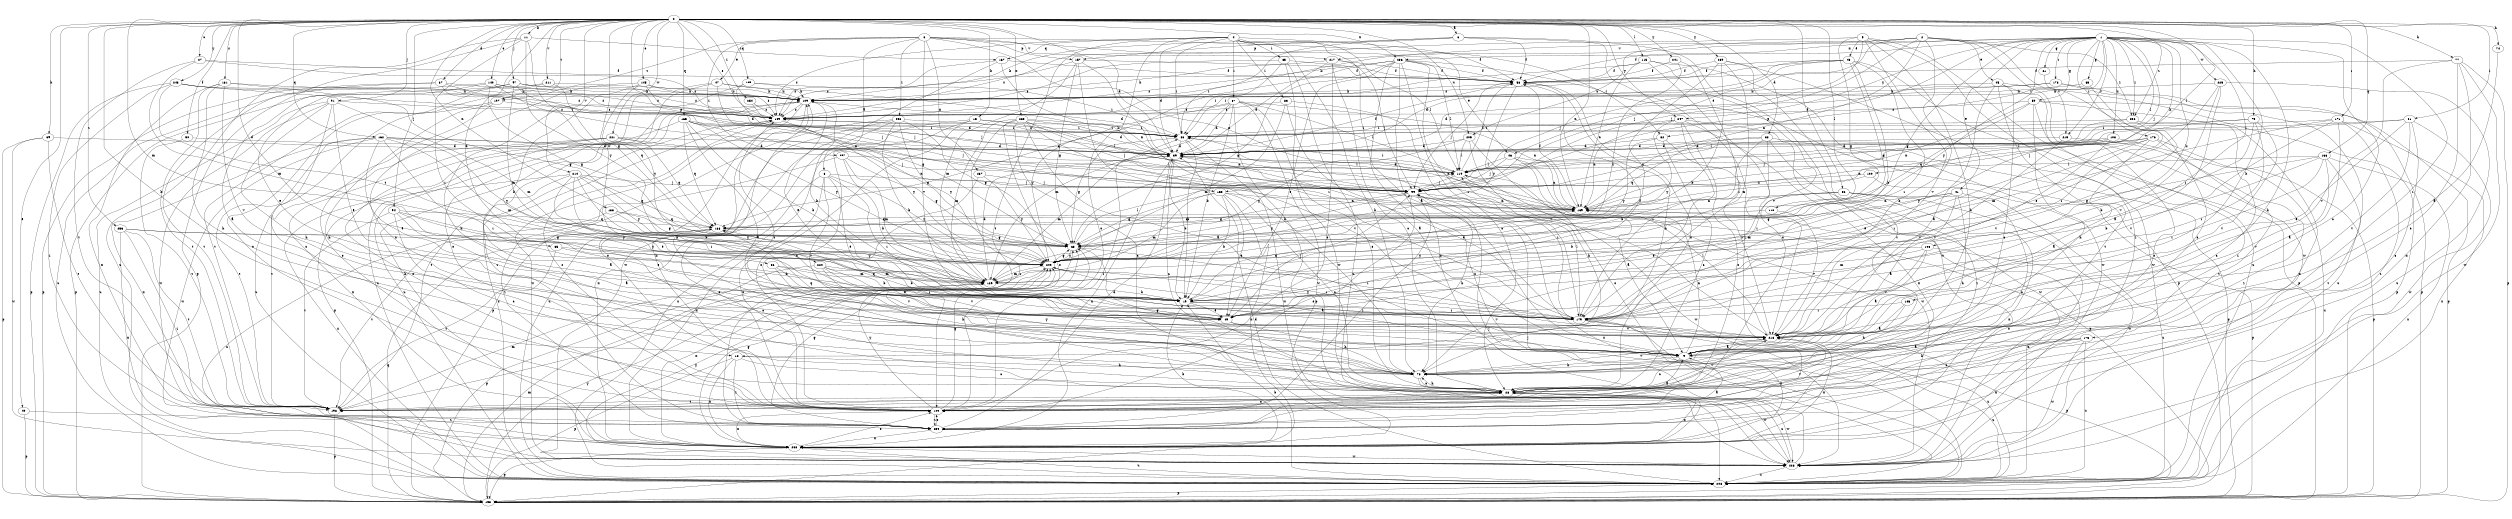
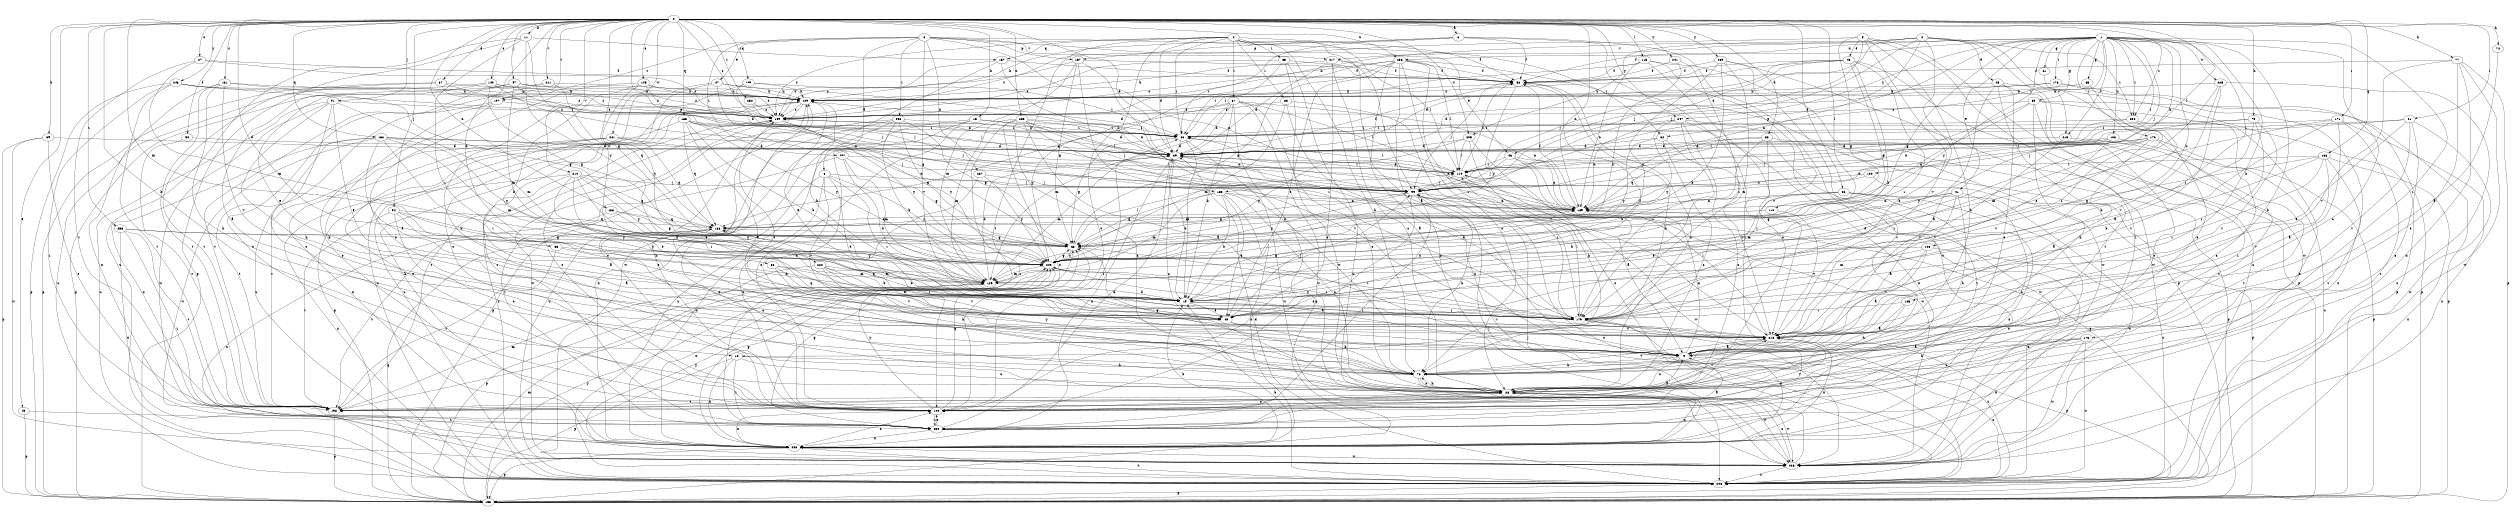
  strict digraph {
    0
    6
    11
    15
    18
    27
    35
    36
    37
    38
    39
    40
    50
    56
    69
    74
    75
    77
    81
    91
    94
    97
    115
    118
    119
    129
    133
    139
    140
    145
    155
    162
    165
    166
    169
    171
    181
    189
    197
    205
    211
    214
    221
    224
    233
    236
    239
    241
    243
    247
    253
    254
    256
    58
    109
    228
    157
    88
    259
    68
    179
    249
    167
    208
    158
    28
    149
    78
    238
    198
    19
    218
    168
    49
    9
    99
    1
    41
    59
    61
    65
    82
    100
    103
    105
    108
    173
    175
    176
    215
    225
    2
    45
    46
    217
    3
    8
    47
    237
    257
    258
    4
    83
    85
    87
    5
    48
    0 -> 6 [label=a]
    0 -> 11 [label=b]
    0 -> 15 [label=b]
    0 -> 18 [label=b]
    0 -> 27 [label=c]
    0 -> 35 [label=d]
    0 -> 36 [label=d]
    0 -> 37 [label=d]
    0 -> 38 [label=d]
    0 -> 39 [label=d]
    0 -> 40 [label=e]
    0 -> 50 [label=f]
    0 -> 56 [label=f]
    0 -> 69 [label=h]
    0 -> 74 [label=h]
    0 -> 75 [label=h]
    0 -> 77 [label=h]
    0 -> 81 [label=i]
    0 -> 91 [label=j]
    0 -> 94 [label=j]
    0 -> 97 [label=j]
    0 -> 115 [label=l]
    0 -> 118 [label=l]
    0 -> 119 [label=l]
    0 -> 129 [label=m]
    0 -> 133 [label=n]
    0 -> 139 [label=n]
    0 -> 140 [label=o]
    0 -> 145 [label=o]
    0 -> 155 [label=p]
    0 -> 162 [label=q]
    0 -> 165 [label=q]
    0 -> 166 [label=q]
    0 -> 169 [label=r]
    0 -> 171 [label=r]
    0 -> 181 [label=s]
    0 -> 189 [label=s]
    0 -> 197 [label=t]
    0 -> 205 [label=u]
    0 -> 211 [label=v]
    0 -> 214 [label=v]
    0 -> 221 [label=w]
    0 -> 224 [label=w]
    0 -> 233 [label=x]
    0 -> 236 [label=x]
    0 -> 239 [label=y]
    0 -> 241 [label=y]
    0 -> 243 [label=y]
    0 -> 247 [label=y]
    0 -> 253 [label=z]
    0 -> 254 [label=z]
    0 -> 256 [label=z]
    6 -> 58 [label=f]
    6 -> 109 [label=k]
    6 -> 228 [label=w]
    6 -> 157 [label=p]
    6 -> 88 [label=i]
    6 -> 259 [label=z]
    11 -> 68 [label=g]
    11 -> 179 [label=r]
    11 -> 249 [label=y]
    11 -> 167 [label=q]
    11 -> 208 [label=u]
    11 -> 158 [label=p]
    15 -> 119 [label=l]
    15 -> 88 [label=i]
    15 -> 208 [label=u]
    15 -> 28 [label=c]
    15 -> 149 [label=o]
    18 -> 259 [label=z]
    18 -> 158 [label=p]
    18 -> 28 [label=c]
    18 -> 78 [label=h]
    18 -> 238 [label=x]
    27 -> 129 [label=m]
    27 -> 189 [label=s]
    27 -> 58 [label=f]
    27 -> 198 [label=t]
    35 -> 249 [label=y]
    35 -> 198 [label=t]
    35 -> 19 [label=b]
    36 -> 129 [label=m]
    36 -> 78 [label=h]
    36 -> 19 [label=b]
    36 -> 218 [label=v]
    37 -> 39 [label=d]
    37 -> 189 [label=s]
    37 -> 109 [label=k]
    37 -> 158 [label=p]
    37 -> 198 [label=t]
    38 -> 39 [label=d]
    38 -> 259 [label=z]
    38 -> 179 [label=r]
    38 -> 158 [label=p]
    38 -> 19 [label=b]
    38 -> 168 [label=q]
    39 -> 119 [label=l]
    39 -> 129 [label=m]
    39 -> 58 [label=f]
    39 -> 109 [label=k]
    39 -> 179 [label=r]
    39 -> 28 [label=c]
    39 -> 238 [label=x]
    39 -> 19 [label=b]
    40 -> 259 [label=z]
    40 -> 158 [label=p]
    50 -> 39 [label=d]
    50 -> 198 [label=t]
    56 -> 139 [label=n]
    56 -> 228 [label=w]
    56 -> 208 [label=u]
    56 -> 238 [label=x]
    56 -> 19 [label=b]
    56 -> 49 [label=e]
    69 -> 39 [label=d]
    69 -> 228 [label=w]
    69 -> 158 [label=p]
    69 -> 198 [label=t]
    74 -> 9 [label=a]
    75 -> 88 [label=i]
    75 -> 179 [label=r]
    75 -> 19 [label=b]
    75 -> 218 [label=v]
    75 -> 99 [label=j]
    77 -> 58 [label=f]
    77 -> 228 [label=w]
    77 -> 158 [label=p]
    77 -> 28 [label=c]
    77 -> 238 [label=x]
    77 -> 218 [label=v]
    81 -> 119 [label=l]
    81 -> 228 [label=w]
    81 -> 88 [label=i]
    81 -> 28 [label=c]
    81 -> 218 [label=v]
    81 -> 49 [label=e]
    91 -> 129 [label=m]
    91 -> 189 [label=s]
    91 -> 228 [label=w]
    91 -> 208 [label=u]
    91 -> 28 [label=c]
    91 -> 78 [label=h]
    91 -> 49 [label=e]
    94 -> 249 [label=y]
    94 -> 28 [label=c]
    94 -> 198 [label=t]
    94 -> 168 [label=q]
    94 -> 49 [label=e]
    94 -> 9 [label=a]
    97 -> 129 [label=m]
    97 -> 189 [label=s]
    97 -> 109 [label=k]
    97 -> 158 [label=p]
    97 -> 49 [label=e]
    97 -> 99 [label=j]
    115 -> 139 [label=n]
    115 -> 58 [label=f]
    115 -> 228 [label=w]
    115 -> 88 [label=i]
    115 -> 149 [label=o]
    115 -> 218 [label=v]
    118 -> 218 [label=v]
    118 -> 168 [label=q]
    119 -> 39 [label=d]
    119 -> 58 [label=f]
    119 -> 228 [label=w]
    119 -> 88 [label=i]
    119 -> 9 [label=a]
    119 -> 99 [label=j]
    129 -> 39 [label=d]
    129 -> 19 [label=b]
    133 -> 68 [label=g]
    133 -> 249 [label=y]
    133 -> 208 [label=u]
    133 -> 168 [label=q]
    139 -> 58 [label=f]
    139 -> 168 [label=q]
    140 -> 139 [label=n]
    140 -> 189 [label=s]
    140 -> 109 [label=k]
    140 -> 68 [label=g]
    140 -> 208 [label=u]
    140 -> 9 [label=a]
    145 -> 189 [label=s]
    145 -> 109 [label=k]
    145 -> 249 [label=y]
    145 -> 28 [label=c]
    145 -> 19 [label=b]
    145 -> 99 [label=j]
    155 -> 129 [label=m]
    155 -> 139 [label=n]
    155 -> 68 [label=g]
    155 -> 28 [label=c]
    155 -> 238 [label=x]
    155 -> 19 [label=b]
    155 -> 49 [label=e]
    162 -> 39 [label=d]
    162 -> 129 [label=m]
    162 -> 139 [label=n]
    162 -> 228 [label=w]
    162 -> 179 [label=r]
    162 -> 249 [label=y]
    162 -> 238 [label=x]
    162 -> 198 [label=t]
    162 -> 49 [label=e]
    165 -> 88 [label=i]
    165 -> 68 [label=g]
    165 -> 249 [label=y]
    165 -> 158 [label=p]
    165 -> 19 [label=b]
    165 -> 168 [label=q]
    165 -> 9 [label=a]
    165 -> 99 [label=j]
    166 -> 119 [label=l]
    166 -> 68 [label=g]
    166 -> 179 [label=r]
    166 -> 208 [label=u]
    166 -> 198 [label=t]
    166 -> 19 [label=b]
    166 -> 218 [label=v]
    169 -> 109 [label=k]
    169 -> 88 [label=i]
    169 -> 78 [label=h]
    169 -> 99 [label=j]
    171 -> 129 [label=m]
    171 -> 88 [label=i]
    171 -> 259 [label=z]
    171 -> 208 [label=u]
    171 -> 218 [label=v]
    171 -> 9 [label=a]
    181 -> 109 [label=k]
    181 -> 68 [label=g]
    181 -> 78 [label=h]
    181 -> 238 [label=x]
    181 -> 198 [label=t]
    181 -> 218 [label=v]
    189 -> 88 [label=i]
    189 -> 249 [label=y]
    189 -> 198 [label=t]
    197 -> 189 [label=s]
    197 -> 208 [label=u]
    197 -> 149 [label=o]
    197 -> 78 [label=h]
    205 -> 39 [label=d]
    205 -> 119 [label=l]
    205 -> 228 [label=w]
    205 -> 249 [label=y]
    205 -> 78 [label=h]
    211 -> 109 [label=k]
    211 -> 149 [label=o]
    211 -> 198 [label=t]
    211 -> 168 [label=q]
    214 -> 179 [label=r]
    214 -> 249 [label=y]
    214 -> 208 [label=u]
    214 -> 19 [label=b]
    214 -> 168 [label=q]
    214 -> 49 [label=e]
    214 -> 9 [label=a]
    214 -> 99 [label=j]
    221 -> 39 [label=d]
    221 -> 149 [label=o]
    221 -> 238 [label=x]
    221 -> 198 [label=t]
    221 -> 168 [label=q]
    221 -> 99 [label=j]
    224 -> 129 [label=m]
    224 -> 179 [label=r]
    224 -> 158 [label=p]
    224 -> 19 [label=b]
    224 -> 218 [label=v]
    224 -> 49 [label=e]
    233 -> 39 [label=d]
    233 -> 129 [label=m]
    233 -> 139 [label=n]
    233 -> 88 [label=i]
    233 -> 259 [label=z]
    233 -> 28 [label=c]
    233 -> 149 [label=o]
    233 -> 218 [label=v]
    233 -> 9 [label=a]
    233 -> 99 [label=j]
    236 -> 119 [label=l]
    236 -> 189 [label=s]
    236 -> 58 [label=f]
    236 -> 68 [label=g]
    236 -> 179 [label=r]
    236 -> 208 [label=u]
    236 -> 158 [label=p]
    236 -> 28 [label=c]
    236 -> 238 [label=x]
    236 -> 168 [label=q]
    236 -> 49 [label=e]
    239 -> 58 [label=f]
    239 -> 228 [label=w]
    239 -> 179 [label=r]
    239 -> 249 [label=y]
    239 -> 198 [label=t]
    239 -> 19 [label=b]
    241 -> 58 [label=f]
    241 -> 179 [label=r]
    241 -> 249 [label=y]
    243 -> 189 [label=s]
    243 -> 109 [label=k]
    243 -> 88 [label=i]
    243 -> 259 [label=z]
    243 -> 158 [label=p]
-   243 -> 129 [label=t]
+   243 -> 198 [label=t]
    247 -> 139 [label=n]
    247 -> 228 [label=w]
    247 -> 88 [label=i]
    247 -> 179 [label=r]
    247 -> 249 [label=y]
    247 -> 149 [label=o]
    247 -> 238 [label=x]
    253 -> 259 [label=z]
    253 -> 68 [label=g]
    253 -> 249 [label=y]
    253 -> 238 [label=x]
    253 -> 198 [label=t]
    254 -> 39 [label=d]
    254 -> 189 [label=s]
    256 -> 119 [label=l]
    256 -> 88 [label=i]
    256 -> 28 [label=c]
    256 -> 218 [label=v]
    58 -> 109 [label=k]
    58 -> 249 [label=y]
    58 -> 28 [label=c]
    58 -> 78 [label=h]
    58 -> 99 [label=j]
    109 -> 189 [label=s]
    109 -> 228 [label=w]
    109 -> 259 [label=z]
    109 -> 208 [label=u]
    109 -> 149 [label=o]
    109 -> 19 [label=b]
    109 -> 49 [label=e]
    228 -> 249 [label=y]
    228 -> 208 [label=u]
    228 -> 28 [label=c]
    228 -> 99 [label=j]
    157 -> 129 [label=m]
    157 -> 189 [label=s]
    157 -> 58 [label=f]
    157 -> 68 [label=g]
    157 -> 179 [label=r]
    157 -> 78 [label=h]
    88 -> 39 [label=d]
    88 -> 139 [label=n]
    88 -> 189 [label=s]
    88 -> 228 [label=w]
    88 -> 68 [label=g]
    88 -> 19 [label=b]
    259 -> 39 [label=d]
    259 -> 68 [label=g]
    259 -> 149 [label=o]
    259 -> 238 [label=x]
    259 -> 9 [label=a]
    68 -> 119 [label=l]
    68 -> 179 [label=r]
    68 -> 249 [label=y]
    179 -> 39 [label=d]
    179 -> 119 [label=l]
    179 -> 249 [label=y]
    179 -> 208 [label=u]
    179 -> 158 [label=p]
    179 -> 238 [label=x]
    249 -> 129 [label=m]
    249 -> 68 [label=g]
    249 -> 179 [label=r]
    249 -> 238 [label=x]
    249 -> 9 [label=a]
    167 -> 139 [label=n]
    167 -> 189 [label=s]
    167 -> 58 [label=f]
    167 -> 228 [label=w]
    208 -> 39 [label=d]
    208 -> 139 [label=n]
    208 -> 189 [label=s]
    208 -> 158 [label=p]
    208 -> 19 [label=b]
    208 -> 99 [label=j]
    158 -> 129 [label=m]
    158 -> 249 [label=y]
    158 -> 168 [label=q]
    28 -> 228 [label=w]
    28 -> 149 [label=o]
    28 -> 78 [label=h]
    28 -> 238 [label=x]
    28 -> 198 [label=t]
    28 -> 218 [label=v]
    149 -> 189 [label=s]
    149 -> 109 [label=k]
    149 -> 88 [label=i]
    149 -> 259 [label=z]
    149 -> 68 [label=g]
    149 -> 249 [label=y]
    149 -> 238 [label=x]
    149 -> 218 [label=v]
    78 -> 109 [label=k]
    78 -> 228 [label=w]
    78 -> 68 [label=g]
    78 -> 249 [label=y]
    78 -> 28 [label=c]
    78 -> 218 [label=v]
    238 -> 109 [label=k]
    238 -> 228 [label=w]
    238 -> 68 [label=g]
    238 -> 208 [label=u]
    238 -> 158 [label=p]
    238 -> 149 [label=o]
    238 -> 19 [label=b]
    198 -> 129 [label=m]
    198 -> 158 [label=p]
    198 -> 9 [label=a]
    19 -> 139 [label=n]
    19 -> 179 [label=r]
    19 -> 218 [label=v]
    19 -> 49 [label=e]
    218 -> 119 [label=l]
    218 -> 238 [label=x]
    218 -> 168 [label=q]
    218 -> 9 [label=a]
    168 -> 68 [label=g]
    168 -> 28 [label=c]
    168 -> 198 [label=t]
    49 -> 58 [label=f]
    49 -> 78 [label=h]
    49 -> 218 [label=v]
    49 -> 168 [label=q]
    49 -> 99 [label=j]
    9 -> 139 [label=n]
    9 -> 189 [label=s]
    9 -> 208 [label=u]
    9 -> 28 [label=c]
    9 -> 78 [label=h]
    99 -> 139 [label=n]
    99 -> 259 [label=z]
    99 -> 68 [label=g]
    99 -> 249 [label=y]
    99 -> 208 [label=u]
    99 -> 149 [label=o]
    99 -> 78 [label=h]
    1 -> 119 [label=l]
    1 -> 155 [label=p]
    1 -> 236 [label=x]
    1 -> 247 [label=y]
    1 -> 256 [label=z]
    1 -> 58 [label=f]
    1 -> 109 [label=k]
    1 -> 68 [label=g]
    1 -> 179 [label=r]
    1 -> 249 [label=y]
    1 -> 28 [label=c]
    1 -> 78 [label=h]
    1 -> 99 [label=j]
    1 -> 41 [label=e]
    1 -> 59 [label=g]
    1 -> 61 [label=g]
    1 -> 65 [label=g]
    1 -> 82 [label=i]
    1 -> 100 [label=k]
    1 -> 103 [label=k]
    1 -> 105 [label=k]
    1 -> 108 [label=k]
    1 -> 173 [label=r]
    1 -> 175 [label=r]
    1 -> 176 [label=r]
    1 -> 215 [label=v]
    1 -> 225 [label=w]
    41 -> 129 [label=m]
    41 -> 139 [label=n]
    41 -> 68 [label=g]
    41 -> 28 [label=c]
    41 -> 78 [label=h]
    41 -> 9 [label=a]
    59 -> 139 [label=n]
    59 -> 189 [label=s]
    59 -> 158 [label=p]
    59 -> 149 [label=o]
    59 -> 78 [label=h]
    59 -> 238 [label=x]
    59 -> 168 [label=q]
    61 -> 149 [label=o]
    65 -> 109 [label=k]
    65 -> 179 [label=r]
    82 -> 39 [label=d]
    82 -> 249 [label=y]
    82 -> 28 [label=c]
    82 -> 218 [label=v]
    100 -> 139 [label=n]
    100 -> 158 [label=p]
    100 -> 99 [label=u]
    103 -> 129 [label=m]
    103 -> 249 [label=y]
    103 -> 149 [label=o]
    103 -> 218 [label=v]
    103 -> 9 [label=a]
    105 -> 179 [label=r]
    105 -> 78 [label=h]
    105 -> 9 [label=a]
    108 -> 39 [label=d]
    108 -> 249 [label=y]
    108 -> 208 [label=u]
    108 -> 218 [label=v]
    108 -> 99 [label=j]
    173 -> 39 [label=d]
    173 -> 109 [label=k]
    173 -> 208 [label=u]
    173 -> 158 [label=p]
    175 -> 228 [label=w]
    175 -> 208 [label=u]
    175 -> 28 [label=c]
    175 -> 78 [label=h]
    175 -> 238 [label=x]
    175 -> 9 [label=a]
    176 -> 39 [label=d]
    176 -> 139 [label=n]
    176 -> 179 [label=r]
    176 -> 158 [label=p]
    176 -> 198 [label=t]
    176 -> 49 [label=e]
    176 -> 9 [label=a]
    215 -> 39 [label=d]
    215 -> 259 [label=z]
    215 -> 218 [label=v]
    225 -> 109 [label=k]
    225 -> 208 [label=u]
    225 -> 218 [label=v]
    225 -> 49 [label=e]
    225 -> 9 [label=a]
    2 -> 18 [label=b]
    2 -> 139 [label=n]
    2 -> 205 [label=u]
    2 -> 256 [label=z]
    2 -> 228 [label=w]
    2 -> 99 [label=j]
    2 -> 215 [label=v]
    2 -> 45 [label=e]
    2 -> 46 [label=e]
    2 -> 217 [label=v]
    45 -> 109 [label=k]
    45 -> 259 [label=z]
    45 -> 158 [label=p]
    45 -> 28 [label=c]
    45 -> 198 [label=t]
    45 -> 9 [label=a]
    46 -> 119 [label=l]
    46 -> 139 [label=n]
    46 -> 158 [label=p]
    46 -> 149 [label=o]
    46 -> 99 [label=j]
    217 -> 39 [label=d]
    217 -> 58 [label=f]
    217 -> 109 [label=k]
    217 -> 28 [label=c]
    217 -> 149 [label=o]
    217 -> 99 [label=j]
    3 -> 139 [label=n]
    3 -> 197 [label=t]
    3 -> 157 [label=p]
    3 -> 218 [label=v]
    3 -> 82 [label=i]
    3 -> 46 [label=e]
    3 -> 217 [label=v]
    3 -> 8 [label=a]
    3 -> 47 [label=e]
    3 -> 237 [label=x]
    3 -> 257 [label=z]
    3 -> 258 [label=z]
    8 -> 179 [label=r]
    8 -> 249 [label=y]
    8 -> 149 [label=o]
    8 -> 238 [label=x]
    8 -> 218 [label=v]
    8 -> 49 [label=e]
    8 -> 99 [label=j]
    47 -> 39 [label=d]
    47 -> 109 [label=k]
    47 -> 68 [label=g]
    47 -> 208 [label=u]
    47 -> 149 [label=o]
    237 -> 249 [label=y]
    237 -> 149 [label=o]
    237 -> 99 [label=j]
    257 -> 119 [label=l]
    257 -> 129 [label=m]
    257 -> 259 [label=z]
    257 -> 68 [label=g]
    257 -> 19 [label=b]
    258 -> 88 [label=i]
    258 -> 68 [label=g]
    258 -> 249 [label=y]
    258 -> 208 [label=u]
    258 -> 158 [label=p]
    258 -> 238 [label=x]
    258 -> 19 [label=b]
    4 -> 39 [label=d]
    4 -> 119 [label=l]
    4 -> 189 [label=s]
    4 -> 58 [label=f]
    4 -> 88 [label=i]
    4 -> 167 [label=q]
    4 -> 149 [label=o]
    4 -> 78 [label=h]
    4 -> 198 [label=t]
    4 -> 9 [label=a]
    4 -> 83 [label=i]
    4 -> 85 [label=i]
    4 -> 87 [label=i]
    83 -> 129 [label=m]
    83 -> 189 [label=s]
    83 -> 218 [label=v]
    83 -> 9 [label=a]
    85 -> 189 [label=s]
    85 -> 58 [label=f]
    85 -> 228 [label=w]
    85 -> 88 [label=i]
    85 -> 208 [label=u]
    87 -> 39 [label=d]
    87 -> 119 [label=l]
    87 -> 129 [label=m]
    87 -> 139 [label=n]
    87 -> 189 [label=s]
    87 -> 228 [label=w]
    87 -> 249 [label=y]
    87 -> 158 [label=p]
    87 -> 28 [label=c]
    87 -> 19 [label=b]
    5 -> 189 [label=s]
    5 -> 259 [label=z]
    5 -> 68 [label=g]
    5 -> 208 [label=u]
    5 -> 78 [label=h]
    5 -> 218 [label=v]
    5 -> 99 [label=j]
    5 -> 48 [label=e]
    48 -> 39 [label=d]
    48 -> 189 [label=s]
    48 -> 58 [label=f]
    48 -> 68 [label=g]
    48 -> 179 [label=r]
    48 -> 158 [label=p]
    48 -> 19 [label=b]
    48 -> 99 [label=j]
  }
